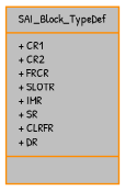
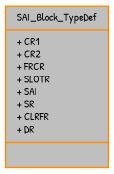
  digraph {
    fontname="Patrick Hand"
-   n1 [color=darkorange fillcolor=grey75 fontcolor=black fontname="Patrick Hand" fontsize=8 height=0.2 label="{SAI_Block_TypeDef\n|+ CR1\l+ CR2\l+ FRCR\l+ SLOTR\l+ IMR\l+ SR\l+ CLRFR\l+ DR\l|}" shape=record style=filled width=0.4]
+   n1 [color=darkorange fillcolor=grey75 fontcolor=black fontname="Patrick Hand" fontsize=8 height=0.2 label="{SAI_Block_TypeDef\n|+ CR1\l+ CR2\l+ FRCR\l+ SLOTR\l+ SAI\l+ SR\l+ CLRFR\l+ DR\l|}" shape=record style=filled width=0.4]
  }
